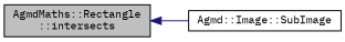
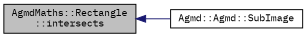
  digraph {
    rankdir=LR
    fontname="IBM Plex Mono"
    node [color=black fontname="IBM Plex Mono" fontsize=10 shape=record style=filled]
    n1 [fillcolor=grey75 fontcolor=black height=0.2 label="AgmdMaths::Rectangle\l::intersects" width=0.4]
-   n2 [fillcolor=white height=0.2 label="Agmd::Image::SubImage" width=0.4]
+   n2 [fillcolor=white height=0.2 label="Agmd::Agmd::SubImage" width=0.4]
    n1 -> n2 [color=midnightblue dir=back fontname="IBM Plex Mono" fontsize=10 labelfontname=Helvetica labelfontsize=10 style=solid]
  }
